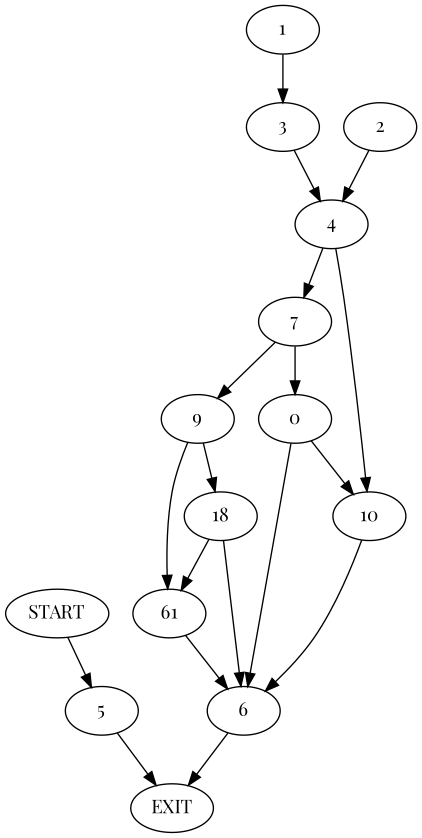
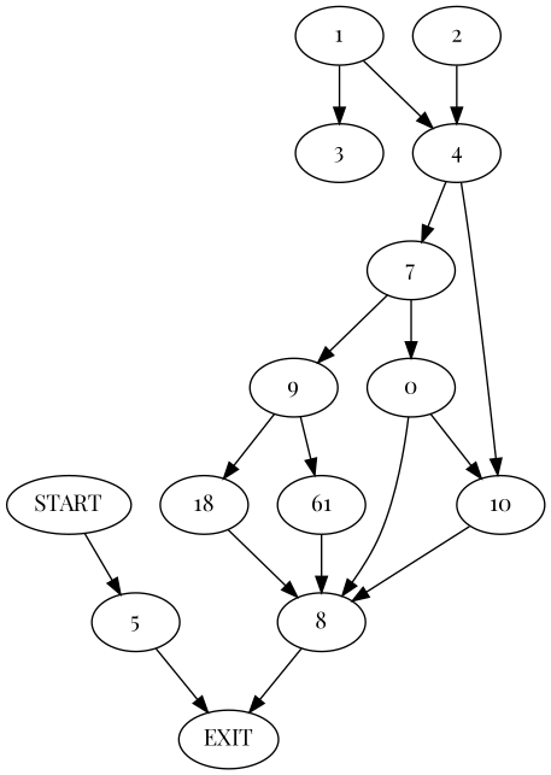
  digraph {
    fontname="Playfair Display"
    node [fontname="Playfair Display"]
    edge [fontname="Playfair Display"]
    n1 [label=START]
    5
    1
    3
    n5 [label=EXIT]
    2
    4
    7
    10
-   6
+   6 [label=8]
    n11 [label=0]
    9
    n13 [label=61]
    n14 [label=18]
    n1 -> 5
    5 -> n5
    1 -> 3
-   3 -> 4
+   1 -> 4
    2 -> 4
    4 -> 7
    4 -> 10
    7 -> n11
    7 -> 9
    10 -> 6
    6 -> n5
    n11 -> 10
    n11 -> 6
    9 -> n13
    9 -> n14
    n13 -> 6
    n14 -> 6
-   n14 -> n13
  }
